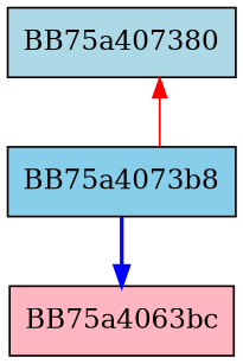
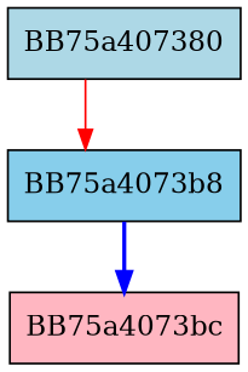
  digraph {
    splines=ortho
    node [shape=box style=filled]
    BB75a407380 [fillcolor=lightblue]
    BB75a4073b8 [fillcolor=skyblue]
-   BB75a4073bc [fillcolor=lightpink label=BB75a4063bc]
-   BB75a4073b8 -> BB75a407380 [color=red style=solid]
+   BB75a4073bc [fillcolor=lightpink]
+   BB75a407380 -> BB75a4073b8 [color=red style=solid]
    BB75a4073b8 -> BB75a4073bc [color=blue style=bold]
  }
